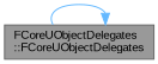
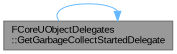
  digraph {
    rankdir=LR
    fontname="Liberation Sans"
-   n1 [color=gray40 fillcolor=grey60 fontcolor=black fontname="Liberation Sans" fontsize=10 height=0.2 label="FCoreUObjectDelegates\l::FCoreUObjectDelegates" shape=box style=filled width=0.4]
+   n1 [color=gray40 fillcolor=grey60 fontcolor=black fontname="Liberation Sans" fontsize=10 height=0.2 label="FCoreUObjectDelegates\l::GetGarbageCollectStartedDelegate" shape=box style=filled width=0.4]
    n1 -> n1 [color=steelblue1 fontname="Liberation Sans" fontsize=10 labelfontname=Helvetica labelfontsize=10 style=solid]
  }
